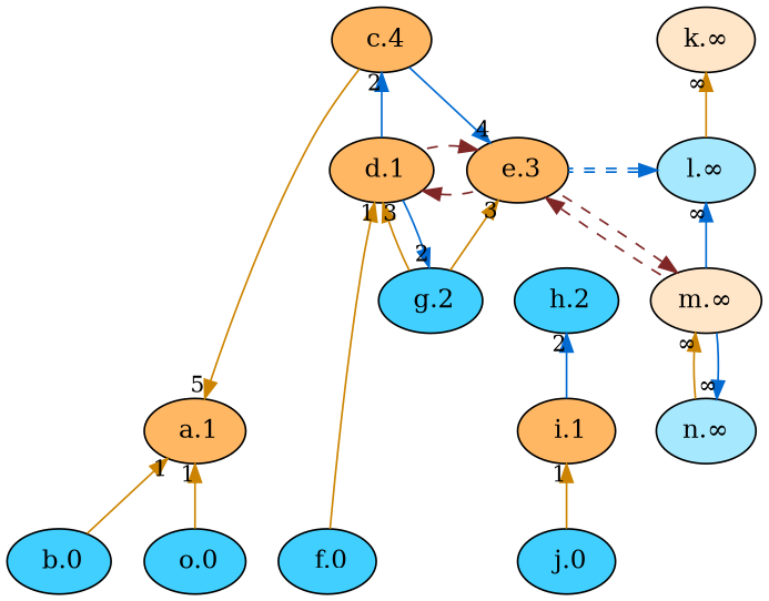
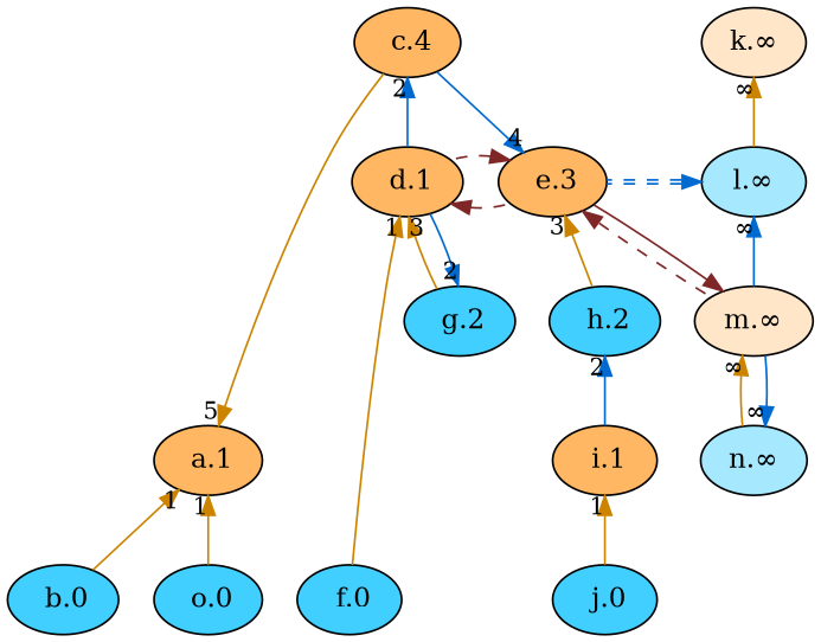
  digraph {
    node [fillcolor="#40cfff" fontsize=14 style=filled]
    edge [color="#cc8400" dir=back fontsize=12 labeldistance=1.5 style=solid]
    n1 [label=" b.0"]
    n2 [label=" f.0"]
    n3 [label=" j.0"]
    n4 [label=" o.0"]
    n5 [fillcolor="#ffb763" label=" c.4"]
    n6 [fillcolor="#ffb763" label=" d.1"]
    n7 [fillcolor="#ffb763" label=" i.1"]
    n8 [label=" g.2"]
    n9 [fillcolor="#ffb763" label=" e.3"]
    n10 [label=" h.2"]
    n11 [fillcolor="#ffe6c9" label="m.∞"]
    n12 [fillcolor="#ffb763" label=" a.1"]
    n13 [fillcolor="#a6e9ff" label="n.∞"]
    n14 [fillcolor="#a6e9ff" label="l.∞"]
    n15 [fillcolor="#ffe6c9" label="k.∞"]
    subgraph sub_1 {
      rank=max
      n1
      n2
      n3
      n4
    }
    subgraph sub_2 {
      rank=min
      n5
    }
    n5 -> n6 [color="#006ad1" taillabel=2]
    n6 -> n2 [taillabel=1]
    n6 -> n8 [taillabel=3]
    n6 -> n9 [color="#7f2626" constraint=false style=dashed]
    n7 -> n3 [taillabel=1]
    n8 -> n6 [color="#006ad1" taillabel=2]
    n9 -> n5 [color="#006ad1" taillabel=4]
    n9 -> n6 [color="#7f2626" constraint=false style=dashed]
-   n9 -> n8 [taillabel=3]
+   n9 -> n10 [taillabel=3]
    n9 -> n11 [color="#7f2626" constraint=false style=dashed]
    n10 -> n7 [color="#006ad1" taillabel=2]
-   n11 -> n9 [color="#7f2626" constraint=false style=dashed]
+   n11 -> n9 [color="#7f2626" constraint=false]
    n11 -> n13 [taillabel="∞"]
    n12 -> n1 [taillabel=1]
    n12 -> n4 [taillabel=1]
    n12 -> n5 [taillabel=5]
    n13 -> n11 [color="#006ad1" taillabel="∞"]
    n14 -> n9 [color="#006ad1:#006ad1" constraint=false style=dashed]
    n14 -> n11 [color="#006ad1" taillabel="∞"]
    n15 -> n14 [taillabel="∞"]
  }
